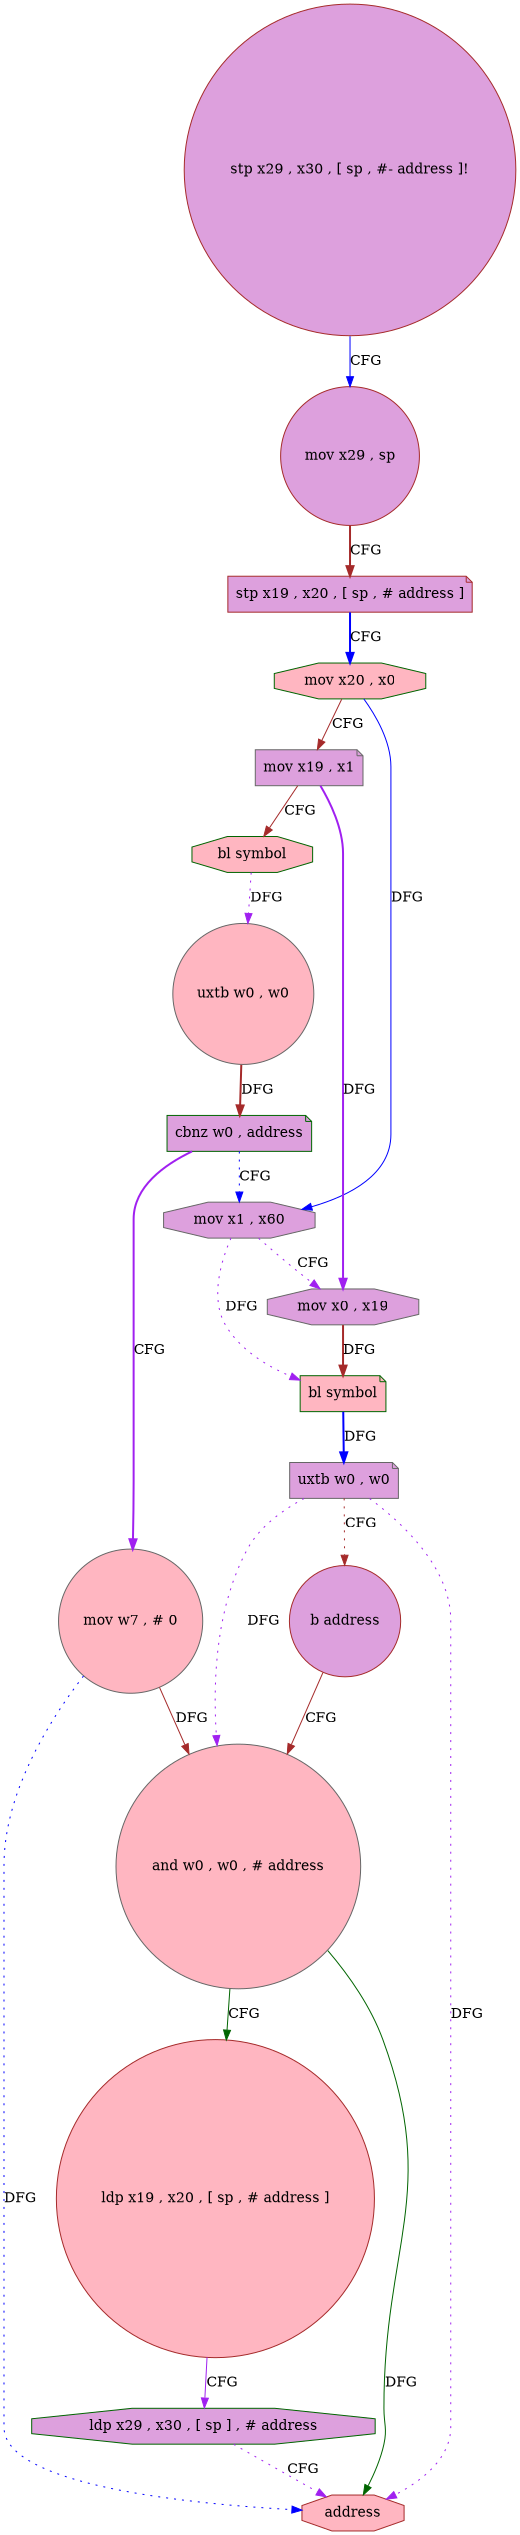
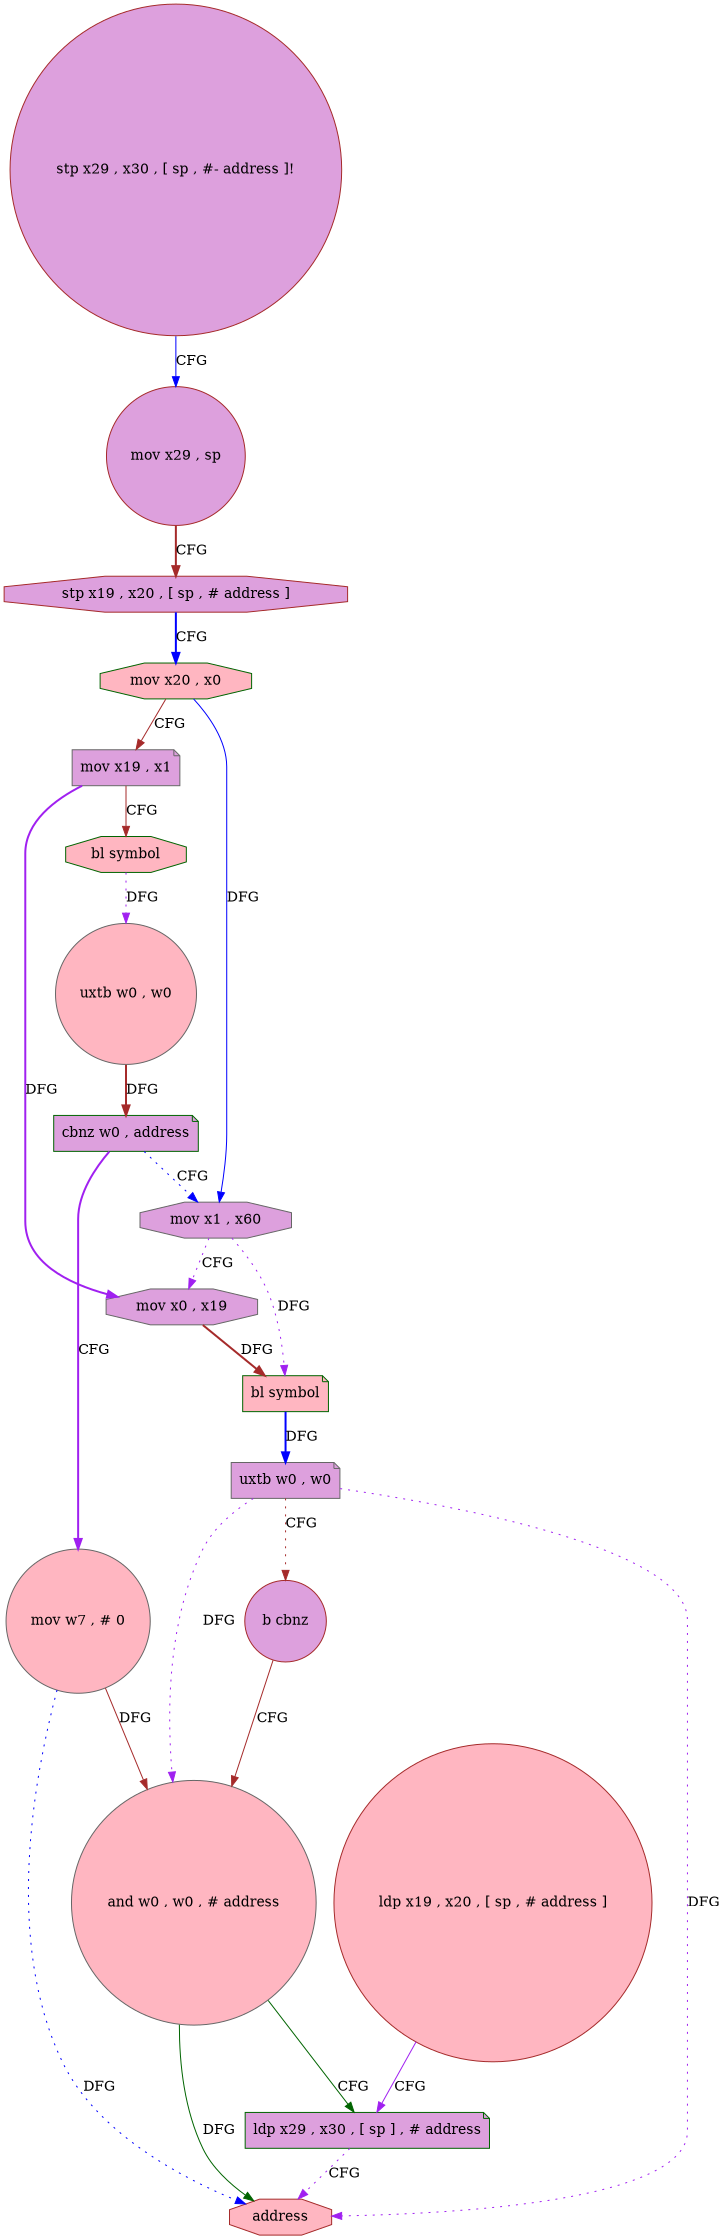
  digraph {
    node [color=gray40 fillcolor=plum shape=circle style=filled]
    edge [color=purple style=solid]
    n1 [color=brown label="stp x29 , x30 , [ sp , #- address ]!"]
    n2 [color=brown label="mov x29 , sp"]
-   n3 [color=brown label="stp x19 , x20 , [ sp , # address ]" shape=note]
+   n3 [color=brown label="stp x19 , x20 , [ sp , # address ]" shape=octagon]
    n4 [color=darkgreen fillcolor=lightpink label="mov x20 , x0" shape=octagon]
    n5 [label="mov x19 , x1" shape=note]
    n6 [label="mov x1 , x60" shape=octagon]
    n7 [color=darkgreen fillcolor=lightpink label="bl symbol" shape=octagon]
    n8 [label="mov x0 , x19" shape=octagon]
    n9 [color=darkgreen fillcolor=lightpink label="bl symbol" shape=note]
    n10 [fillcolor=lightpink label="uxtb w0 , w0"]
    n11 [color=darkgreen label="cbnz w0 , address" shape=note]
    n12 [fillcolor=lightpink label="mov w7 , # 0"]
    n13 [fillcolor=lightpink label="and w0 , w0 , # address"]
    n14 [color=brown fillcolor=lightpink label=address shape=octagon]
    n15 [label="uxtb w0 , w0" shape=note]
    n16 [color=brown fillcolor=lightpink label="ldp x19 , x20 , [ sp , # address ]"]
-   n17 [color=brown label="b address"]
-   n18 [color=darkgreen label="ldp x29 , x30 , [ sp ] , # address" shape=octagon]
+   n17 [color=brown label="b cbnz"]
+   n18 [color=darkgreen label="ldp x29 , x30 , [ sp ] , # address" shape=note]
    n1 -> n2 [color=blue label=CFG]
    n2 -> n3 [color=brown label=CFG style=bold]
    n3 -> n4 [color=blue label=CFG style=bold]
    n4 -> n5 [color=brown label=CFG]
    n4 -> n6 [color=blue label=DFG]
    n5 -> n7 [color=brown label=CFG]
    n5 -> n8 [label=DFG style=bold]
    n6 -> n8 [label=CFG style=dotted]
    n6 -> n9 [label=DFG style=dotted]
    n7 -> n10 [label=DFG style=dotted]
    n8 -> n9 [color=brown label=DFG style=bold]
    n9 -> n15 [color=blue label=DFG style=bold]
    n10 -> n11 [color=brown label=DFG style=bold]
    n11 -> n6 [color=blue label=CFG style=dotted]
    n11 -> n12 [label=CFG style=bold]
    n12 -> n13 [color=brown label=DFG]
    n12 -> n14 [color=blue label=DFG style=dotted]
    n13 -> n14 [color=darkgreen label=DFG]
-   n13 -> n16 [color=darkgreen label=CFG]
+   n13 -> n18 [color=darkgreen label=CFG]
    n15 -> n13 [label=DFG style=dotted]
    n15 -> n14 [label=DFG style=dotted]
    n15 -> n17 [color=brown label=CFG style=dotted]
    n16 -> n18 [label=CFG]
    n17 -> n13 [color=brown label=CFG]
    n18 -> n14 [label=CFG style=dotted]
  }
